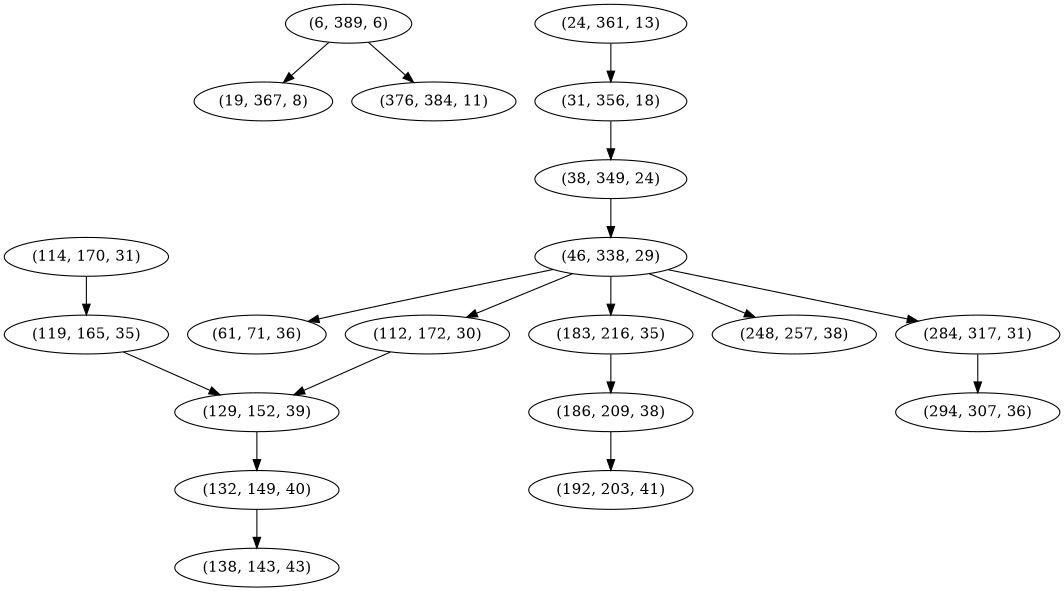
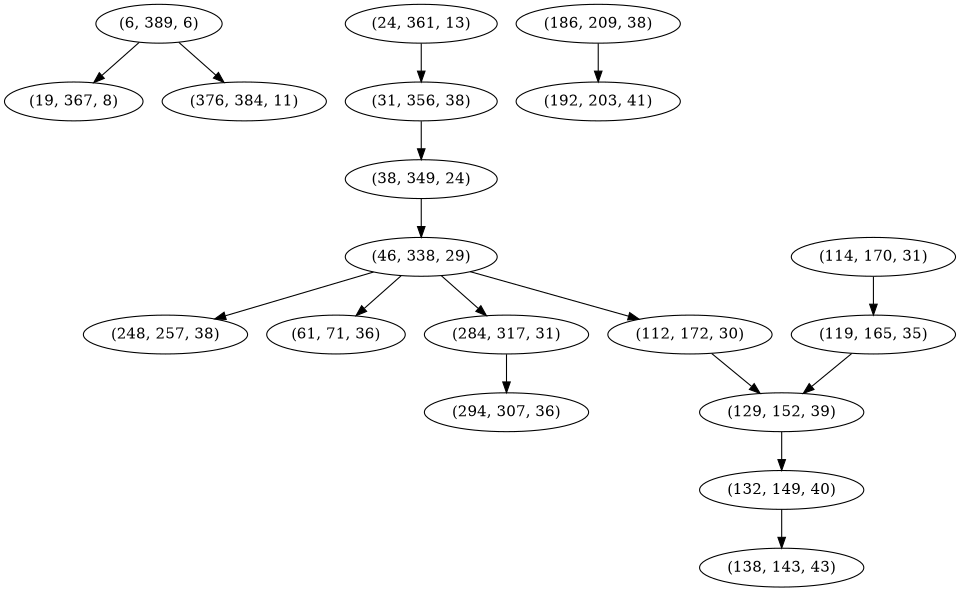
  digraph {
    "(6, 389, 6)"
    "(19, 367, 8)"
    "(376, 384, 11)"
    "(24, 361, 13)"
-   "(31, 356, 18)"
+   "(31, 356, 18)" [label="(31, 356, 38)"]
    "(38, 349, 24)"
    "(46, 338, 29)"
    n8 [label="(61, 71, 36)"]
    "(112, 172, 30)"
-   "(183, 216, 35)"
    "(248, 257, 38)"
    n12 [label="(284, 317, 31)"]
    "(129, 152, 39)"
    "(186, 209, 38)"
    "(294, 307, 36)"
    "(114, 170, 31)"
    "(119, 165, 35)"
    "(132, 149, 40)"
    "(138, 143, 43)"
    "(192, 203, 41)"
    "(6, 389, 6)" -> "(19, 367, 8)"
    "(6, 389, 6)" -> "(376, 384, 11)"
    "(24, 361, 13)" -> "(31, 356, 18)"
    "(31, 356, 18)" -> "(38, 349, 24)"
    "(38, 349, 24)" -> "(46, 338, 29)"
    "(46, 338, 29)" -> n8
    "(46, 338, 29)" -> "(112, 172, 30)"
-   "(46, 338, 29)" -> "(183, 216, 35)"
    "(46, 338, 29)" -> "(248, 257, 38)"
    "(46, 338, 29)" -> n12
    "(112, 172, 30)" -> "(129, 152, 39)"
-   "(183, 216, 35)" -> "(186, 209, 38)"
    n12 -> "(294, 307, 36)"
    "(129, 152, 39)" -> "(132, 149, 40)"
    "(186, 209, 38)" -> "(192, 203, 41)"
    "(114, 170, 31)" -> "(119, 165, 35)"
    "(119, 165, 35)" -> "(129, 152, 39)"
    "(132, 149, 40)" -> "(138, 143, 43)"
  }
